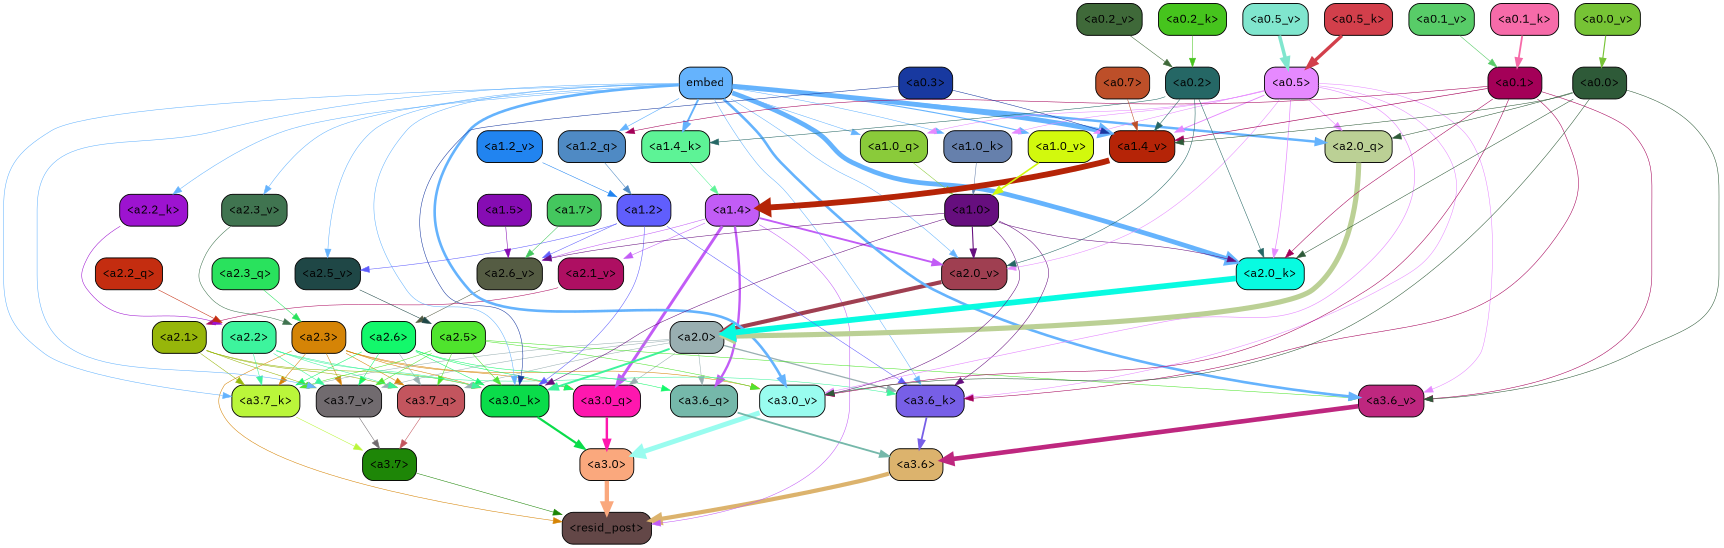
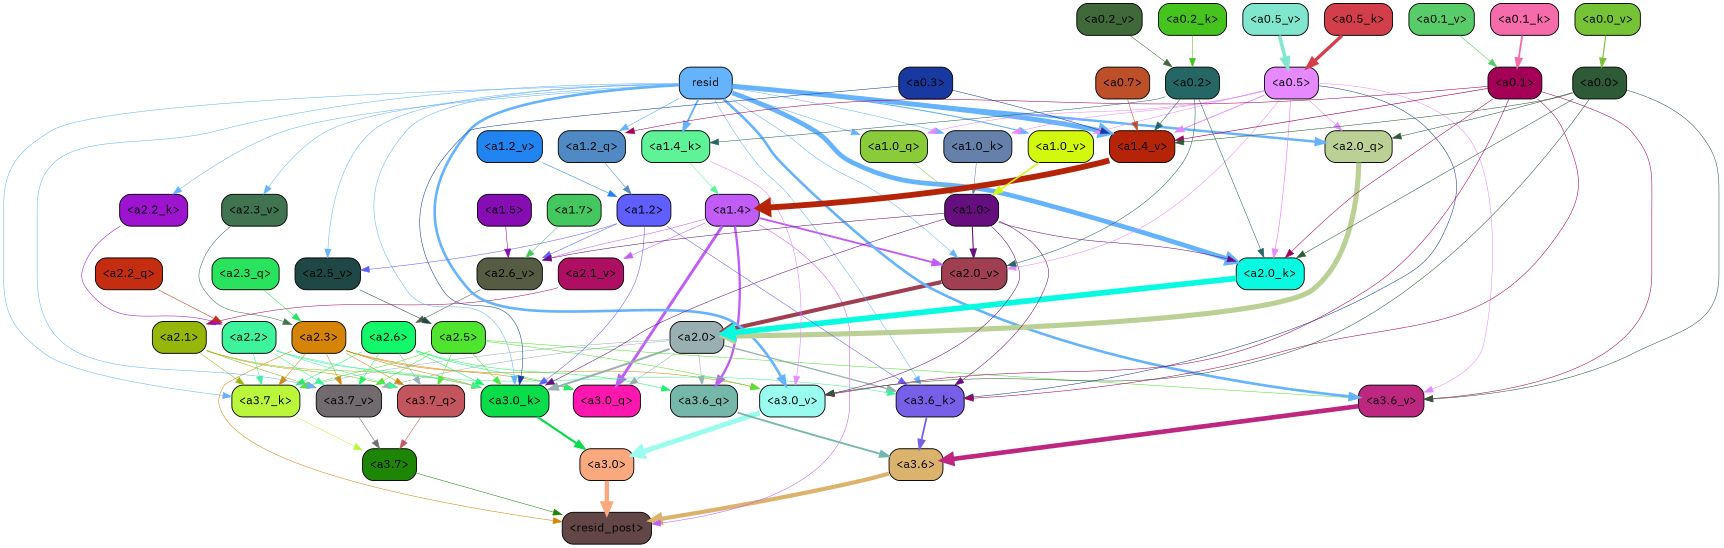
  strict digraph {
    fontname="IBM Plex Sans"
    splines=true
    node [color=black fontname="IBM Plex Sans" shape=box style="filled, rounded"]
    edge [color="#65b3fd" fontname="IBM Plex Sans" penwidth=0.6]
    "<a3.7>" [fillcolor="#1e8607"]
    "<resid_post>" [fillcolor="#634747"]
    "<a3.6>" [fillcolor="#dcb36d"]
    "<a3.0>" [fillcolor="#faa87d"]
    "<a2.3>" [fillcolor="#d58406"]
    "<a3.7_q>" [fillcolor="#c3555e"]
    "<a3.0_q>" [fillcolor="#fe17ae"]
    "<a3.7_k>" [fillcolor="#baf63a"]
    "<a3.0_k>" [fillcolor="#0adc4a"]
    "<a3.7_v>" [fillcolor="#716b6f"]
    "<a3.0_v>" [fillcolor="#99fcef"]
    "<a1.4>" [fillcolor="#c25cf6"]
    "<a3.6_q>" [fillcolor="#75b8aa"]
    "<a2.6_v>" [fillcolor="#555c43"]
    "<a2.1_v>" [fillcolor="#ae0f62"]
    "<a2.0_v>" [fillcolor="#9f3f51"]
    "<a2.6>" [fillcolor="#13f86b"]
    "<a2.1>" [fillcolor="#97b60a"]
    "<a2.0>" [fillcolor="#99afb1"]
    "<a3.6_k>" [fillcolor="#775fe7"]
    "<a3.6_v>" [fillcolor="#be277f"]
    "<a2.5>" [fillcolor="#4fe42d"]
    "<a2.2>" [fillcolor="#3df49d"]
-   embed [fillcolor="#65b3fd"]
+   embed [fillcolor="#65b3fd" label=resid]
    "<a2.0_q>" [fillcolor="#bbd095"]
    "<a2.2_k>" [fillcolor="#9d13d0"]
    "<a2.0_k>" [fillcolor="#08fbe1"]
    "<a2.5_v>" [fillcolor="#1f4746"]
    "<a2.3_v>" [fillcolor="#407450"]
    "<a1.2_q>" [fillcolor="#4f8ac4"]
    "<a1.0_q>" [fillcolor="#8acb3a"]
    "<a1.4_k>" [fillcolor="#5df396"]
    "<a1.0_k>" [fillcolor="#6680ac"]
    "<a1.4_v>" [fillcolor="#b52407"]
    "<a1.0_v>" [fillcolor="#d2f90d"]
    "<a1.2>" [fillcolor="#605efd"]
    "<a1.0>" [fillcolor="#660e7e"]
    "<a0.5>" [fillcolor="#e689ff"]
    "<a0.1>" [fillcolor="#a40058"]
    "<a0.3>" [fillcolor="#1839a0"]
    "<a0.0>" [fillcolor="#2e5a38"]
    "<a2.3_q>" [fillcolor="#29e25d"]
    "<a2.2_q>" [fillcolor="#c42d10"]
    "<a0.2>" [fillcolor="#256765"]
    "<a1.7>" [fillcolor="#44c75e"]
    "<a1.5>" [fillcolor="#860cb3"]
    "<a1.2_v>" [fillcolor="#2184f0"]
    "<a0.7>" [fillcolor="#bd4f29"]
    "<a0.5_k>" [fillcolor="#d23f4b"]
    "<a0.2_k>" [fillcolor="#46c41d"]
    "<a0.1_k>" [fillcolor="#f66ba9"]
    "<a0.5_v>" [fillcolor="#80e6ce"]
    "<a0.2_v>" [fillcolor="#3f6939"]
    "<a0.1_v>" [fillcolor="#58cc68"]
    "<a0.0_v>" [fillcolor="#76c335"]
    "<a3.7>" -> "<resid_post>" [color="#1e8607"]
    "<a3.6>" -> "<resid_post>" [color="#dcb36d" penwidth=4.751612067222595]
    "<a3.0>" -> "<resid_post>" [color="#faa87d" penwidth=4.884142994880676]
    "<a2.3>" -> "<resid_post>" [color="#d58406"]
    "<a2.3>" -> "<a3.7_q>" [color="#d58406"]
    "<a2.3>" -> "<a3.0_q>" [color="#d58406"]
    "<a2.3>" -> "<a3.7_k>" [color="#d58406"]
    "<a2.3>" -> "<a3.0_k>" [color="#d58406"]
    "<a2.3>" -> "<a3.7_v>" [color="#d58406"]
    "<a2.3>" -> "<a3.0_v>" [color="#d58406"]
    "<a3.7_q>" -> "<a3.7>" [color="#c3555e"]
-   "<a3.0_q>" -> "<a3.0>" [color="#fe17ae" penwidth=2.7421876192092896]
    "<a3.7_k>" -> "<a3.7>" [color="#baf63a"]
    "<a3.0_k>" -> "<a3.0>" [color="#0adc4a" penwidth=2.476402521133423]
    "<a3.7_v>" -> "<a3.7>" [color="#716b6f"]
    "<a3.0_v>" -> "<a3.0>" [color="#99fcef" penwidth=5.652270674705505]
    "<a1.4>" -> "<resid_post>" [color="#c25cf6"]
    "<a1.4>" -> "<a3.0_q>" [color="#c25cf6" penwidth=3.3040847778320312]
    "<a1.4>" -> "<a3.6_q>" [color="#c25cf6" penwidth=2.6469622254371643]
    "<a1.4>" -> "<a2.6_v>" [color="#c25cf6"]
    "<a1.4>" -> "<a2.1_v>" [color="#c25cf6"]
    "<a1.4>" -> "<a2.0_v>" [color="#c25cf6" penwidth=2.1286070346832275]
    "<a3.6_q>" -> "<a3.6>" [color="#75b8aa" penwidth=2.091020345687866]
    "<a2.6_v>" -> "<a2.6>" [color="#555c43"]
    "<a2.1_v>" -> "<a2.1>" [color="#ae0f62"]
    "<a2.0_v>" -> "<a2.0>" [color="#9f3f51" penwidth=4.5950857400894165]
    "<a2.6>" -> "<a3.7_q>" [color="#99afb1"]
    "<a2.6>" -> "<a3.0_q>" [color="#13f86b"]
    "<a2.6>" -> "<a3.7_k>" [color="#13f86b"]
    "<a2.6>" -> "<a3.0_k>" [color="#13f86b"]
    "<a2.6>" -> "<a3.7_v>" [color="#13f86b"]
    "<a2.6>" -> "<a3.6_q>" [color="#13f86b"]
    "<a2.1>" -> "<a3.7_q>" [color="#97b60a"]
    "<a2.1>" -> "<a3.7_k>" [color="#97b60a"]
    "<a2.1>" -> "<a3.0_k>" [color="#97b60a"]
    "<a2.1>" -> "<a3.7_v>" [color="#97b60a"]
-   "<a2.0>" -> "<a3.7_q>" [color="#99afb1"]
    "<a2.0>" -> "<a3.0_q>" [color="#99afb1"]
    "<a2.0>" -> "<a3.7_k>" [color="#99afb1"]
-   "<a2.0>" -> "<a3.0_k>" [color="#3df49d" penwidth=2.2137351036071777]
+   "<a2.0>" -> "<a3.0_k>" [color="#99afb1" penwidth=2.2137351036071777]
    "<a2.0>" -> "<a3.7_v>" [color="#99afb1"]
    "<a2.0>" -> "<a3.6_q>" [color="#99afb1"]
    "<a2.0>" -> "<a3.6_k>" [color="#99afb1" penwidth=1.4757367372512817]
    "<a3.6_k>" -> "<a3.6>" [color="#775fe7" penwidth=2.048597991466522]
    "<a3.6_v>" -> "<a3.6>" [color="#be277f" penwidth=5.2550448179244995]
    "<a2.5>" -> "<a3.7_q>" [color="#4fe42d"]
    "<a2.5>" -> "<a3.7_k>" [color="#4fe42d"]
    "<a2.5>" -> "<a3.0_k>" [color="#4fe42d"]
    "<a2.5>" -> "<a3.7_v>" [color="#4fe42d"]
    "<a2.5>" -> "<a3.0_v>" [color="#4fe42d"]
    "<a2.5>" -> "<a3.6_v>" [color="#4fe42d"]
    "<a2.2>" -> "<a3.7_q>" [color="#3df49d"]
    "<a2.2>" -> "<a3.7_k>" [color="#3df49d"]
    "<a2.2>" -> "<a3.0_k>" [color="#3df49d"]
    "<a2.2>" -> "<a3.7_v>" [color="#3df49d"]
    "<a2.2>" -> "<a3.6_k>" [color="#3df49d"]
    embed -> "<a3.7_k>"
    embed -> "<a3.0_k>"
    embed -> "<a3.7_v>"
    embed -> "<a3.0_v>" [penwidth=2.972973108291626]
    embed -> "<a2.0_v>"
    embed -> "<a3.6_k>"
    embed -> "<a3.6_v>" [penwidth=2.9582033157348633]
    embed -> "<a2.0_q>" [penwidth=2.7699792869389057]
    embed -> "<a2.2_k>"
    embed -> "<a2.0_k>" [penwidth=5.362775564193726]
    embed -> "<a2.5_v>"
    embed -> "<a2.3_v>"
    embed -> "<a1.2_q>" [penwidth=0.7193574905395508]
    embed -> "<a1.0_q>"
    embed -> "<a1.4_k>" [penwidth=2.147887945175171]
    embed -> "<a1.0_k>"
    embed -> "<a1.4_v>" [penwidth=5.545122385025024]
    embed -> "<a1.0_v>" [penwidth=1.26444411277771]
    "<a2.0_q>" -> "<a2.0>" [color="#bbd095" penwidth=5.819834470748901]
    "<a2.2_k>" -> "<a2.2>" [color="#9d13d0"]
    "<a2.0_k>" -> "<a2.0>" [color="#08fbe1" penwidth=6.470837593078613]
    "<a2.5_v>" -> "<a2.5>" [color="#1f4746"]
    "<a2.3_v>" -> "<a2.3>" [color="#407450"]
    "<a1.2_q>" -> "<a1.2>" [color="#4f8ac4"]
    "<a1.0_q>" -> "<a1.0>" [color="#8acb3a"]
    "<a1.4_k>" -> "<a1.4>" [color="#5df396"]
    "<a1.0_k>" -> "<a1.0>" [color="#6680ac"]
    "<a1.4_v>" -> "<a1.4>" [color="#b52407" penwidth=6.635385513305664]
    "<a1.0_v>" -> "<a1.0>" [color="#d2f90d" penwidth=1.807669460773468]
    "<a1.2>" -> "<a3.0_k>" [color="#605efd"]
    "<a1.2>" -> "<a2.6_v>" [color="#605efd"]
    "<a1.2>" -> "<a3.6_k>" [color="#605efd"]
    "<a1.2>" -> "<a2.5_v>" [color="#605efd"]
    "<a1.0>" -> "<a3.0_k>" [color="#660e7e"]
    "<a1.0>" -> "<a3.0_v>" [color="#660e7e"]
    "<a1.0>" -> "<a2.6_v>" [color="#660e7e"]
    "<a1.0>" -> "<a2.0_v>" [color="#660e7e" penwidth=1.2240618467330933]
    "<a1.0>" -> "<a3.6_k>" [color="#660e7e"]
    "<a1.0>" -> "<a2.0_k>" [color="#660e7e"]
-   "<a0.5>" -> "<a3.0_v>" [color="#e689ff" penwidth=0.6790935099124908]
+   "<a1.4_k>" -> "<a3.0_v>" [color="#e689ff" penwidth=0.6790935099124908]
    "<a0.5>" -> "<a2.0_v>" [color="#e689ff"]
-   "<a0.5>" -> "<a3.6_k>" [color="#e689ff"]
+   "<a0.5>" -> "<a3.6_k>" [color="#1839a0"]
    "<a0.5>" -> "<a3.6_v>" [color="#e689ff"]
    "<a0.5>" -> "<a2.0_q>" [color="#e689ff"]
    "<a0.5>" -> "<a2.0_k>" [color="#e689ff" penwidth=0.7897988557815552]
    "<a0.5>" -> "<a1.0_q>" [color="#e689ff"]
    "<a0.5>" -> "<a1.0_k>" [color="#e689ff"]
    "<a0.5>" -> "<a1.4_v>" [color="#e689ff" penwidth=1.0479987859725952]
    "<a0.5>" -> "<a1.0_v>" [color="#e689ff"]
    "<a0.1>" -> "<a3.0_v>" [color="#a40058"]
    "<a0.1>" -> "<a3.6_k>" [color="#a40058"]
    "<a0.1>" -> "<a3.6_v>" [color="#a40058"]
    "<a0.1>" -> "<a2.0_k>" [color="#a40058"]
    "<a0.1>" -> "<a1.2_q>" [color="#a40058"]
    "<a0.1>" -> "<a1.4_v>" [color="#a40058" penwidth=0.7031502723693848]
    "<a0.3>" -> "<a3.0_k>" [color="#1839a0"]
    "<a0.3>" -> "<a1.4_v>" [color="#1839a0"]
    "<a0.0>" -> "<a3.0_v>" [color="#2e5a38"]
    "<a0.0>" -> "<a3.6_v>" [color="#2e5a38"]
    "<a0.0>" -> "<a2.0_q>" [color="#2e5a38"]
    "<a0.0>" -> "<a2.0_k>" [color="#2e5a38"]
    "<a0.0>" -> "<a1.4_v>" [color="#2e5a38"]
    "<a2.3_q>" -> "<a2.3>" [color="#29e25d"]
    "<a2.2_q>" -> "<a2.2>" [color="#c42d10"]
    "<a0.2>" -> "<a2.0_v>" [color="#256765"]
    "<a0.2>" -> "<a2.0_k>" [color="#256765"]
    "<a0.2>" -> "<a1.4_k>" [color="#256765"]
    "<a0.2>" -> "<a1.4_v>" [color="#256765"]
    "<a1.7>" -> "<a2.6_v>" [color="#44c75e"]
    "<a1.5>" -> "<a2.6_v>" [color="#860cb3"]
    "<a1.2_v>" -> "<a1.2>" [color="#2184f0"]
    "<a0.7>" -> "<a1.4_v>" [color="#bd4f29"]
    "<a0.5_k>" -> "<a0.5>" [color="#d23f4b" penwidth=3.780391812324524]
    "<a0.2_k>" -> "<a0.2>" [color="#46c41d"]
    "<a0.1_k>" -> "<a0.1>" [color="#f66ba9" penwidth=2.0809476375579834]
    "<a0.5_v>" -> "<a0.5>" [color="#80e6ce" penwidth=4.0294036865234375]
    "<a0.2_v>" -> "<a0.2>" [color="#3f6939"]
    "<a0.1_v>" -> "<a0.1>" [color="#58cc68" penwidth=0.6631441116333008]
    "<a0.0_v>" -> "<a0.0>" [color="#76c335" penwidth=1.2803640365600586]
  }
